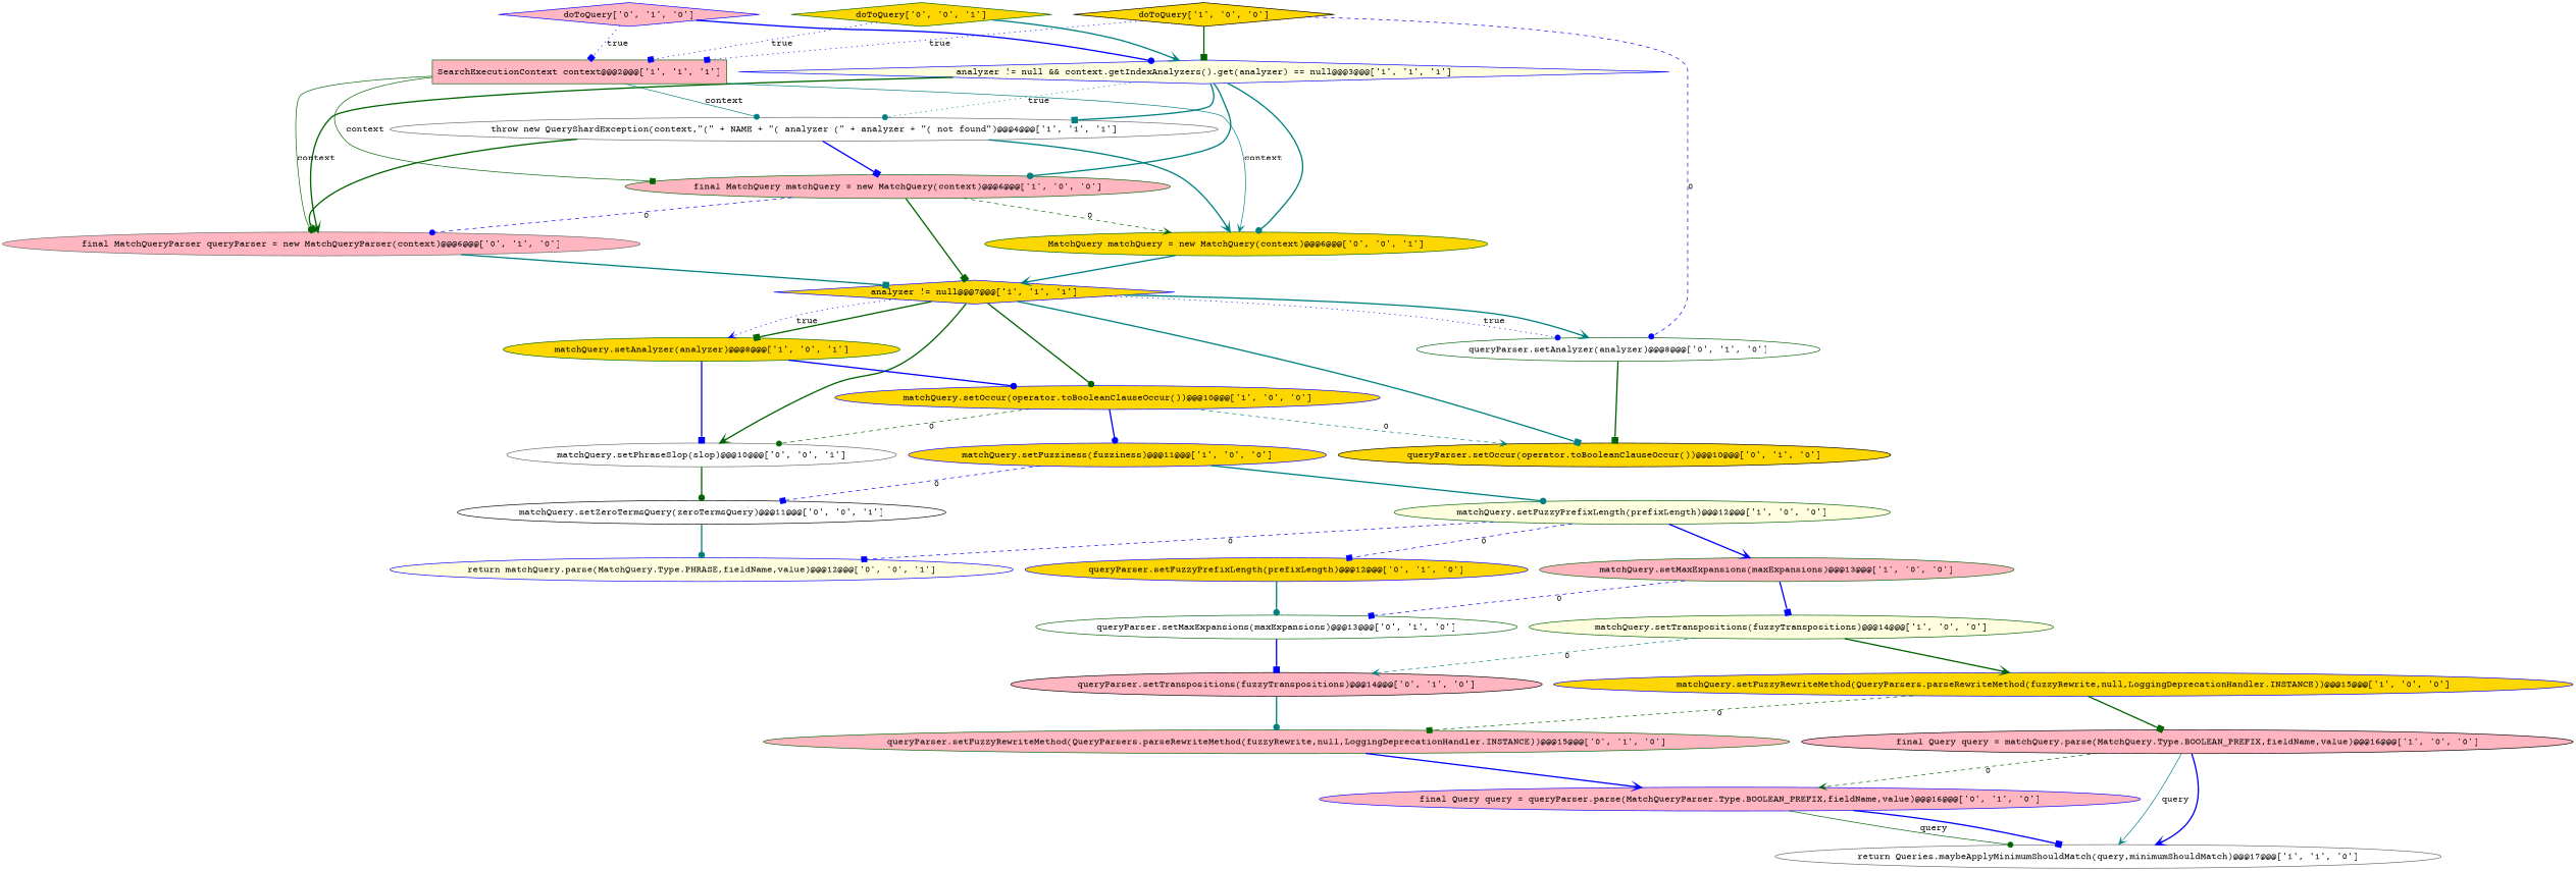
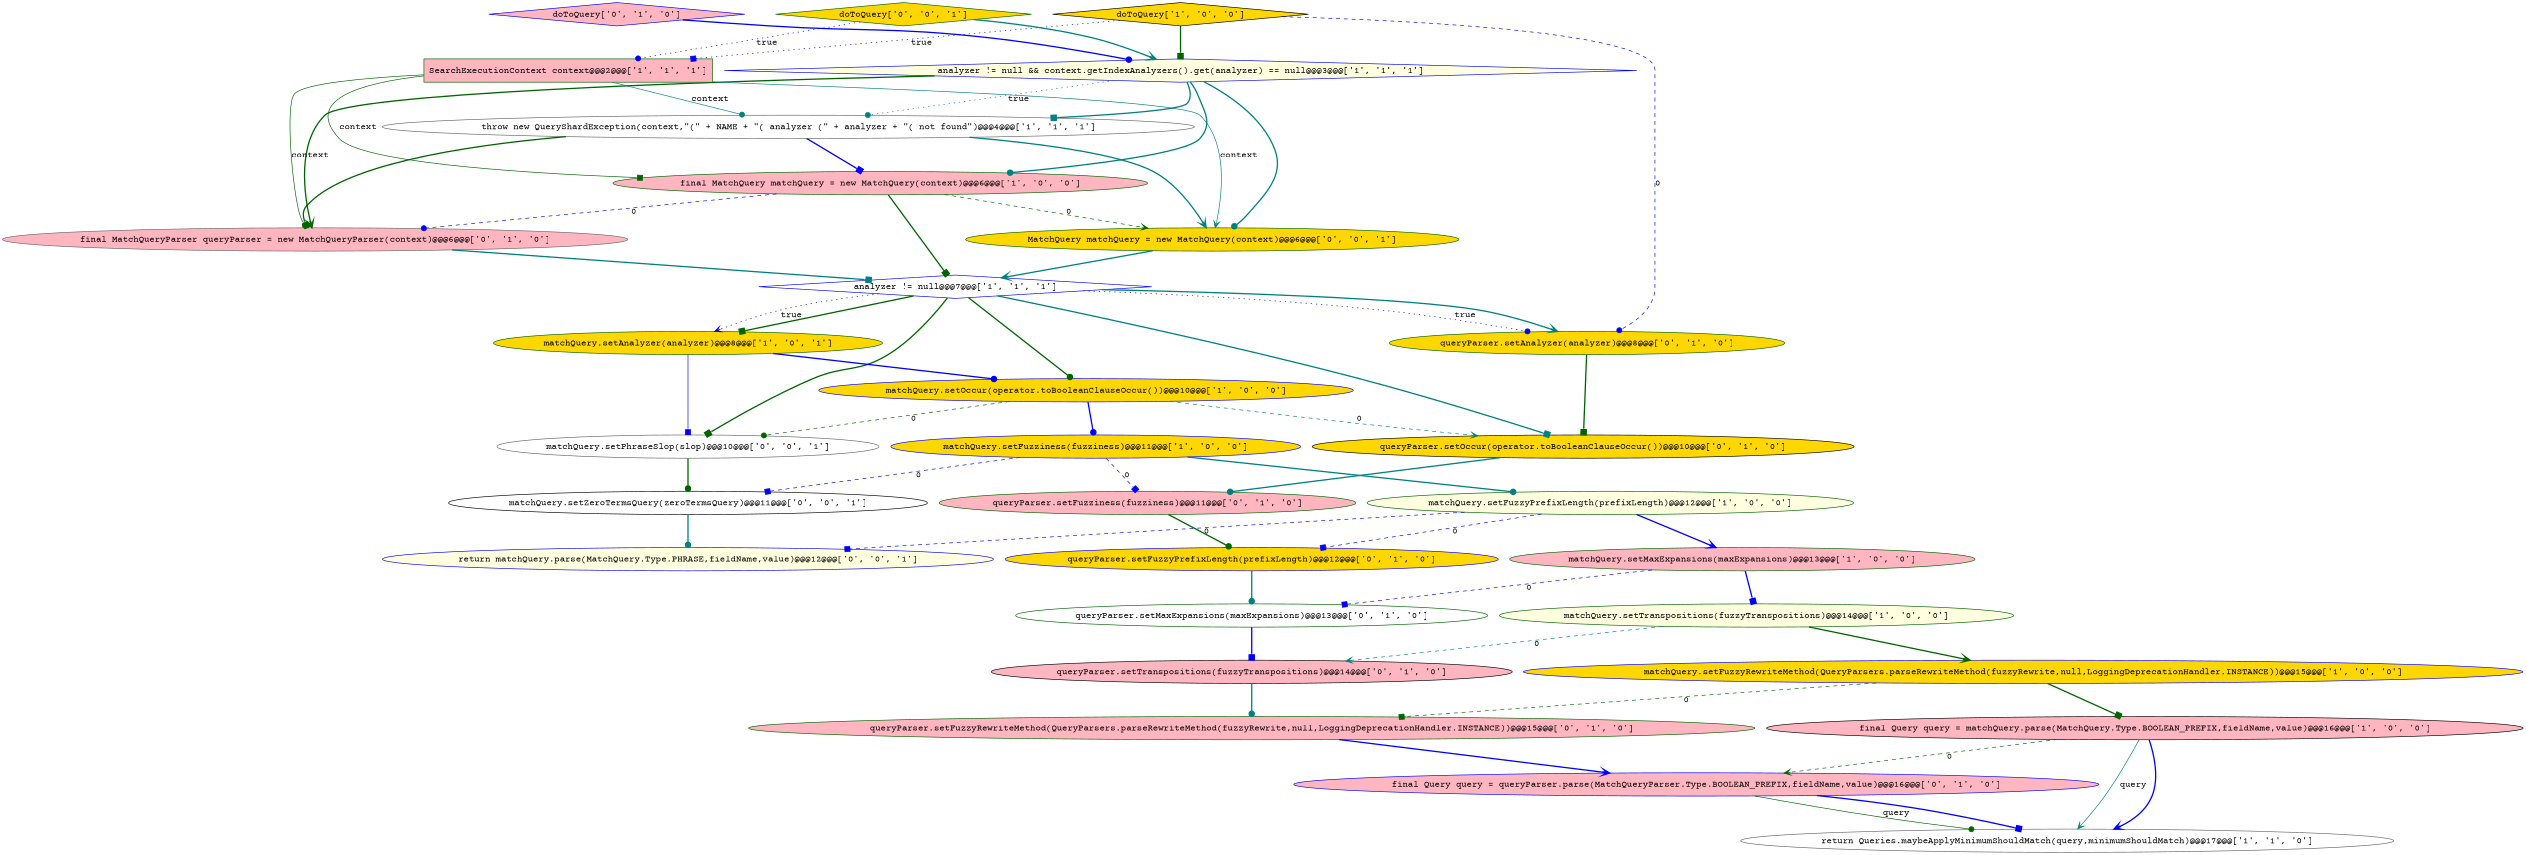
  digraph {
    fontname="Courier Prime"
    node [color=darkgreen fillcolor=lightpink fontname="Courier Prime" shape=ellipse style=filled]
    edge [arrowhead=box color=blue fontname="Courier Prime" style=bold]
    n1 [color=gray40 fillcolor=white label="throw new QueryShardException(context,\"(\" + NAME + \"( analyzer (\" + analyzer + \"( not found\")@@@4@@@['1', '1', '1']"]
    n2 [label="final MatchQuery matchQuery = new MatchQuery(context)@@@6@@@['1', '0', '0']"]
    n3 [color=gray40 label="final MatchQueryParser queryParser = new MatchQueryParser(context)@@@6@@@['0', '1', '0']"]
    n4 [fillcolor=gold label="MatchQuery matchQuery = new MatchQuery(context)@@@6@@@['0', '0', '1']"]
-   n5 [color=blue fillcolor=gold label="analyzer != null@@@7@@@['1', '1', '1']" shape=diamond]
+   n5 [color=blue fillcolor=white label="analyzer != null@@@7@@@['1', '1', '1']" shape=diamond]
    n6 [color=blue fillcolor=lightyellow label="analyzer != null && context.getIndexAnalyzers().get(analyzer) == null@@@3@@@['1', '1', '1']" shape=diamond]
    n7 [color=black fillcolor=gold label="doToQuery['1', '0', '0']" shape=diamond]
    n8 [label="SearchExecutionContext context@@@2@@@['1', '1', '1']" shape=box]
-   n9 [fillcolor=white label="queryParser.setAnalyzer(analyzer)@@@8@@@['0', '1', '0']"]
+   n9 [fillcolor=gold label="queryParser.setAnalyzer(analyzer)@@@8@@@['0', '1', '0']"]
    n10 [color=blue fillcolor=gold label="matchQuery.setFuzzyRewriteMethod(QueryParsers.parseRewriteMethod(fuzzyRewrite,null,LoggingDeprecationHandler.INSTANCE))@@@15@@@['1', '0', '0']"]
    n11 [label="queryParser.setFuzzyRewriteMethod(QueryParsers.parseRewriteMethod(fuzzyRewrite,null,LoggingDeprecationHandler.INSTANCE))@@@15@@@['0', '1', '0']"]
    n12 [color=black label="final Query query = matchQuery.parse(MatchQuery.Type.BOOLEAN_PREFIX,fieldName,value)@@@16@@@['1', '0', '0']"]
    n13 [color=blue label="final Query query = queryParser.parse(MatchQueryParser.Type.BOOLEAN_PREFIX,fieldName,value)@@@16@@@['0', '1', '0']"]
    n14 [color=gray40 fillcolor=white label="return Queries.maybeApplyMinimumShouldMatch(query,minimumShouldMatch)@@@17@@@['1', '1', '0']"]
    n15 [fillcolor=gold label="matchQuery.setAnalyzer(analyzer)@@@8@@@['1', '0', '1']"]
    n16 [color=gray40 fillcolor=white label="matchQuery.setPhraseSlop(slop)@@@10@@@['0', '0', '1']"]
    n17 [color=blue fillcolor=gold label="matchQuery.setOccur(operator.toBooleanClauseOccur())@@@10@@@['1', '0', '0']"]
    n18 [color=black fillcolor=white label="matchQuery.setZeroTermsQuery(zeroTermsQuery)@@@11@@@['0', '0', '1']"]
    n19 [color=black fillcolor=gold label="queryParser.setOccur(operator.toBooleanClauseOccur())@@@10@@@['0', '1', '0']"]
    n20 [color=blue fillcolor=gold label="matchQuery.setFuzziness(fuzziness)@@@11@@@['1', '0', '0']"]
    n21 [fillcolor=gold label="doToQuery['0', '0', '1']" shape=diamond]
    n22 [fillcolor=lightyellow label="matchQuery.setFuzzyPrefixLength(prefixLength)@@@12@@@['1', '0', '0']"]
    n23 [color=blue fillcolor=gold label="queryParser.setFuzzyPrefixLength(prefixLength)@@@12@@@['0', '1', '0']"]
    n24 [color=blue fillcolor=lightyellow label="return matchQuery.parse(MatchQuery.Type.PHRASE,fieldName,value)@@@12@@@['0', '0', '1']"]
    n25 [label="matchQuery.setMaxExpansions(maxExpansions)@@@13@@@['1', '0', '0']"]
    n26 [fillcolor=white label="queryParser.setMaxExpansions(maxExpansions)@@@13@@@['0', '1', '0']"]
    n27 [fillcolor=lightyellow label="matchQuery.setTranspositions(fuzzyTranspositions)@@@14@@@['1', '0', '0']"]
+   n28 [label="queryParser.setFuzziness(fuzziness)@@@11@@@['0', '1', '0']"]
    n29 [color=black label="queryParser.setTranspositions(fuzzyTranspositions)@@@14@@@['0', '1', '0']"]
    n30 [color=blue label="doToQuery['0', '1', '0']" shape=diamond]
    n1 -> n2
    n1 -> n3 [color=darkgreen]
    n1 -> n4 [arrowhead=vee color=teal]
    n2 -> n3 [arrowhead=dot label=0 style=dashed]
    n2 -> n4 [arrowhead=vee color=darkgreen label=0 style=dashed]
    n2 -> n5 [color=darkgreen]
    n3 -> n5 [color=teal]
    n4 -> n5 [arrowhead=vee color=teal]
    n5 -> n9 [arrowhead=dot label=true style=dotted]
    n5 -> n9 [arrowhead=vee color=teal]
    n5 -> n15 [color=darkgreen]
    n5 -> n15 [arrowhead=vee label=true style=dotted]
-   n5 -> n16 [arrowhead=vee color=darkgreen]
+   n5 -> n16 [color=darkgreen]
    n5 -> n17 [arrowhead=dot color=darkgreen]
    n5 -> n19 [color=teal]
    n6 -> n1 [color=teal]
    n6 -> n1 [arrowhead=dot color=teal label=true style=dotted]
    n6 -> n2 [arrowhead=dot color=teal]
    n6 -> n3 [arrowhead=vee color=darkgreen]
    n6 -> n4 [arrowhead=dot color=teal]
    n7 -> n6 [color=darkgreen]
    n7 -> n8 [label=true style=dotted]
    n7 -> n9 [arrowhead=dot label=0 style=dashed]
    n8 -> n1 [arrowhead=dot color=teal label=context style=solid]
    n8 -> n2 [color=darkgreen label=context style=solid]
    n8 -> n3 [arrowhead=dot color=darkgreen label=context style=solid]
    n8 -> n4 [arrowhead=vee color=teal label=context style=solid]
    n9 -> n19 [color=darkgreen]
    n10 -> n11 [color=darkgreen label=0 style=dashed]
    n10 -> n12 [color=darkgreen]
    n11 -> n13 [arrowhead=vee]
    n12 -> n13 [arrowhead=vee color=darkgreen label=0 style=dashed]
    n12 -> n14 [arrowhead=vee]
    n12 -> n14 [arrowhead=vee color=teal label=query style=solid]
    n13 -> n14
    n13 -> n14 [arrowhead=dot color=darkgreen label=query style=solid]
-   n15 -> n16
+   n15 -> n16 [style=solid]
    n15 -> n17 [arrowhead=dot]
    n16 -> n18 [arrowhead=dot color=darkgreen]
    n17 -> n16 [arrowhead=dot color=darkgreen label=0 style=dashed]
    n17 -> n19 [arrowhead=vee color=teal label=0 style=dashed]
    n17 -> n20 [arrowhead=dot]
    n18 -> n24 [arrowhead=dot color=teal]
+   n19 -> n28 [arrowhead=dot color=teal]
    n20 -> n18 [label=0 style=dashed]
    n20 -> n22 [arrowhead=dot color=teal]
+   n20 -> n28 [label=0 style=dashed]
    n21 -> n6 [arrowhead=vee color=teal]
-   n21 -> n8 [label=true style=dotted]
+   n21 -> n8 [arrowhead=dot label=true style=dotted]
    n22 -> n23 [label=0 style=dashed]
    n22 -> n24 [label=0 style=dashed]
    n22 -> n25 [arrowhead=vee]
    n23 -> n26 [arrowhead=dot color=teal]
    n25 -> n26 [label=0 style=dashed]
    n25 -> n27
    n26 -> n29
    n27 -> n10 [arrowhead=vee color=darkgreen]
    n27 -> n29 [arrowhead=vee color=teal label=0 style=dashed]
+   n28 -> n23 [arrowhead=dot color=darkgreen]
    n29 -> n11 [arrowhead=dot color=teal]
    n30 -> n6 [arrowhead=dot]
-   n30 -> n8 [label=true style=dotted]
  }
